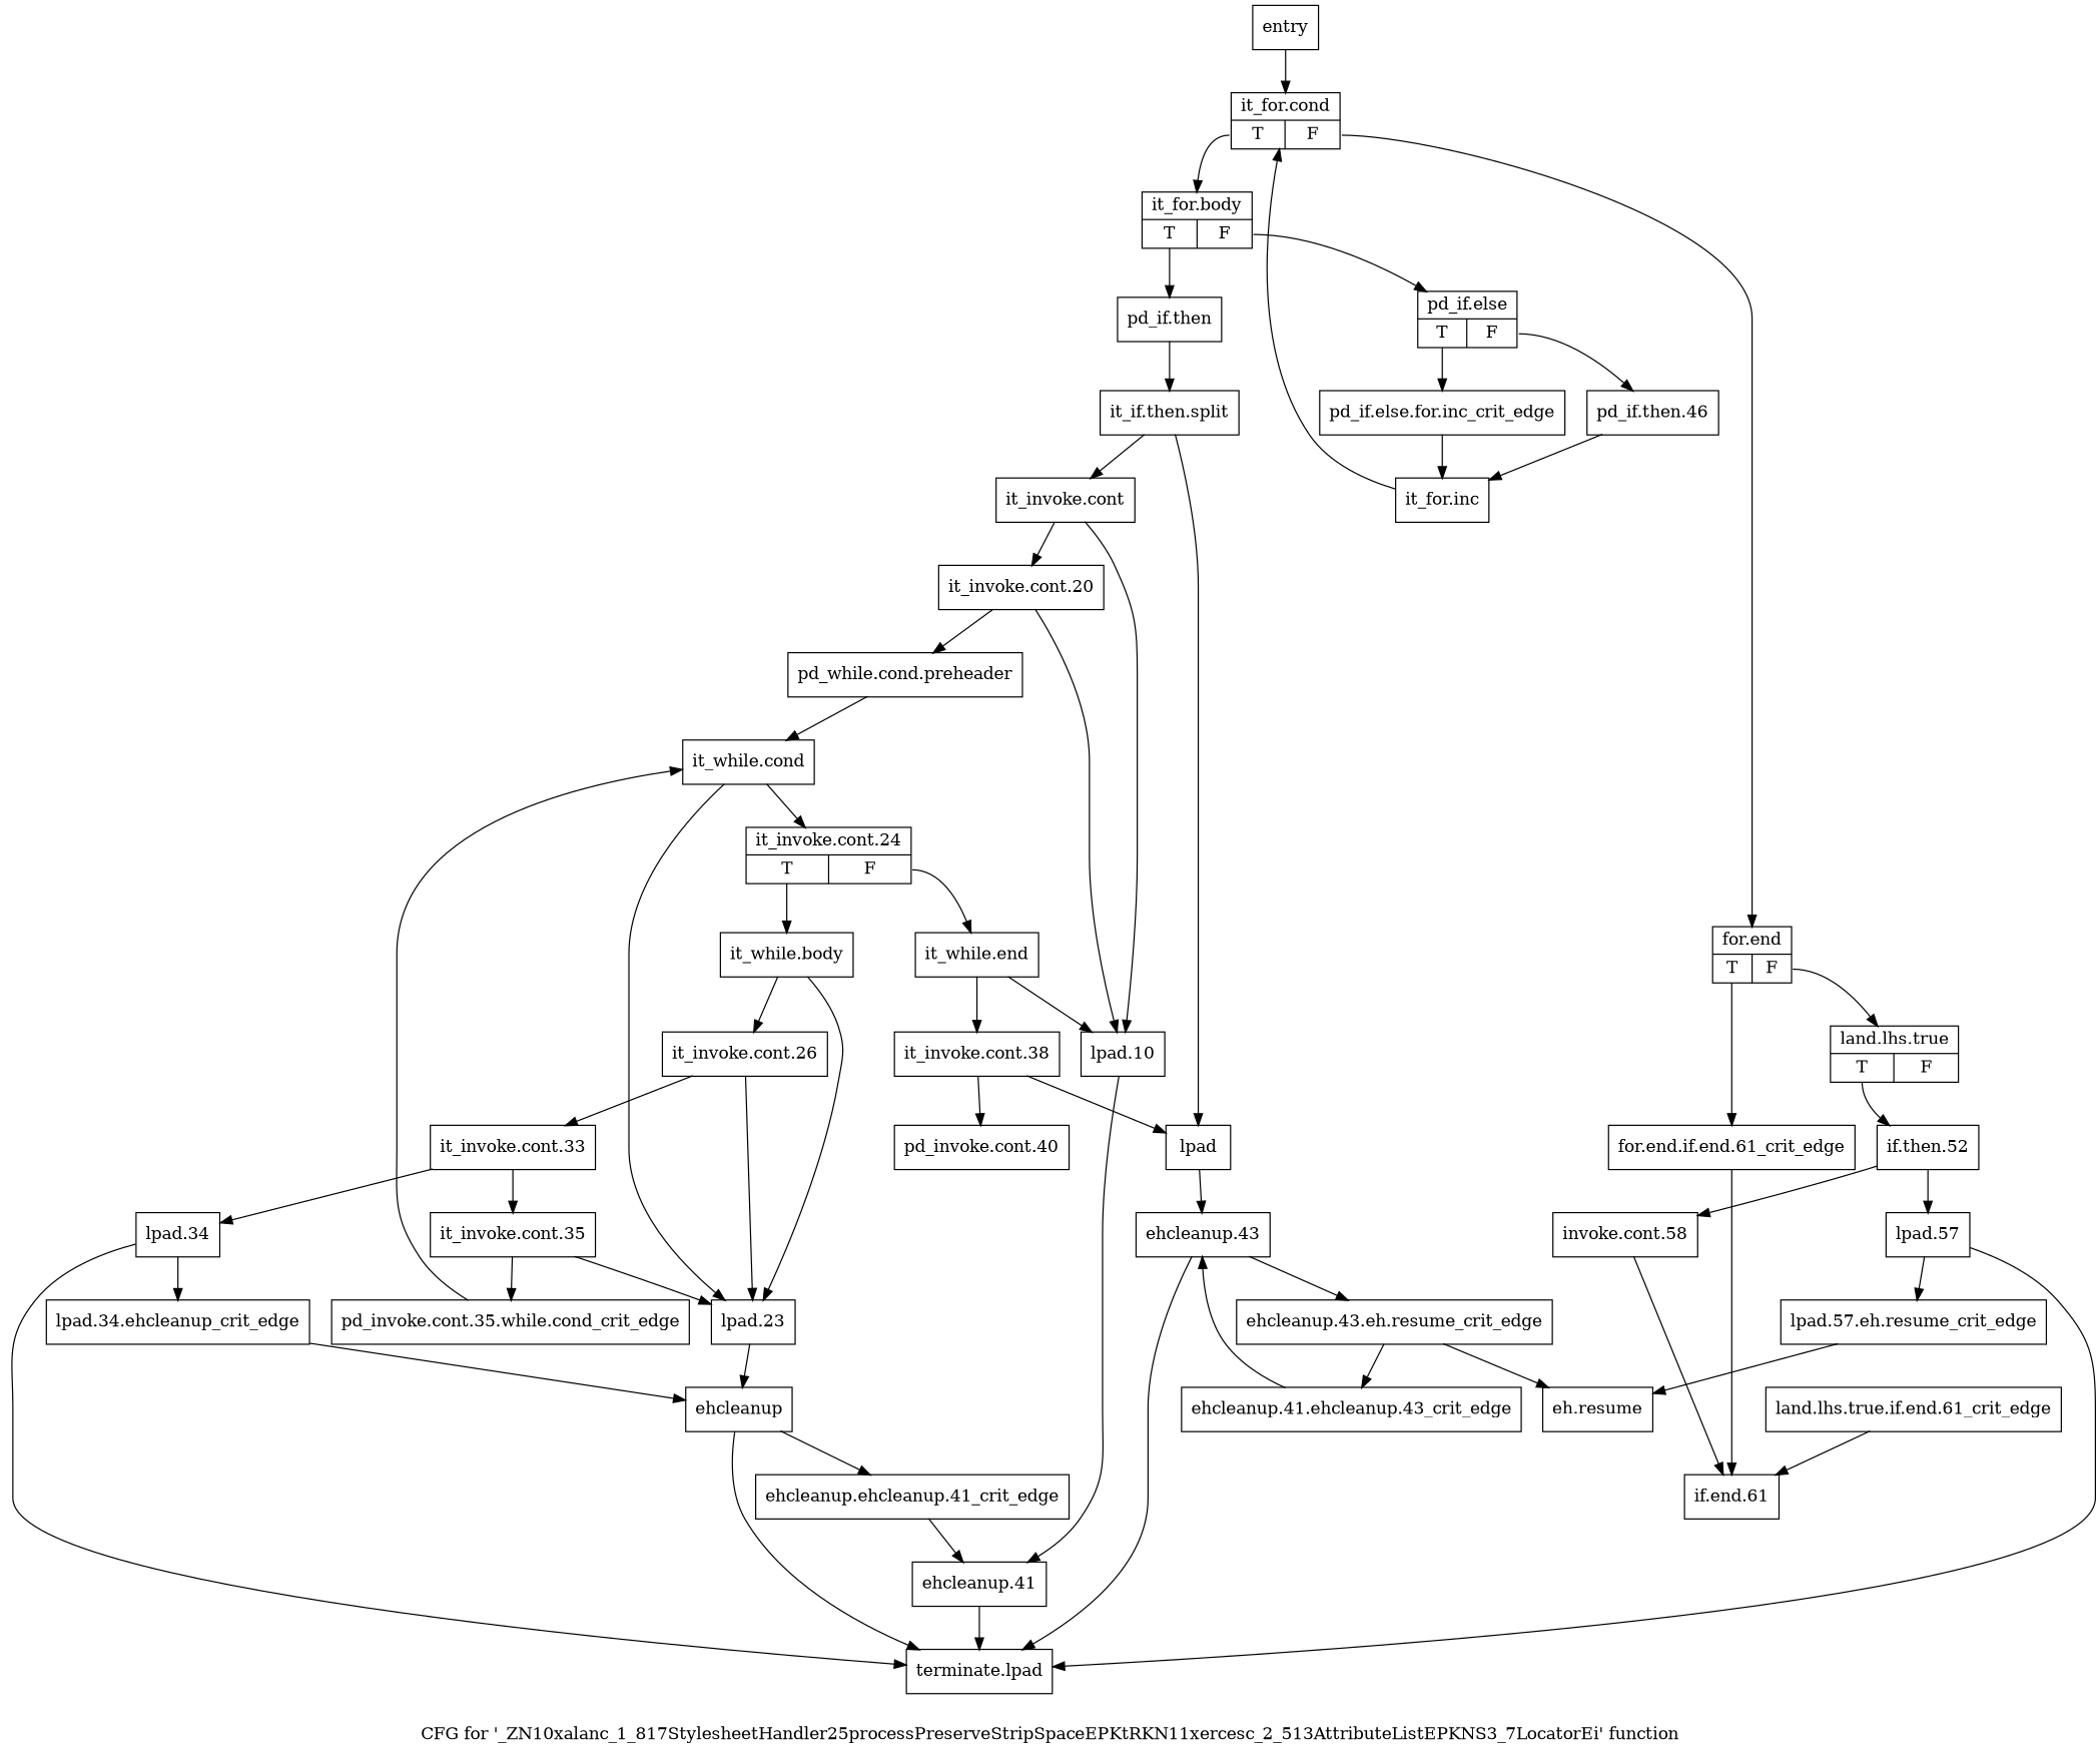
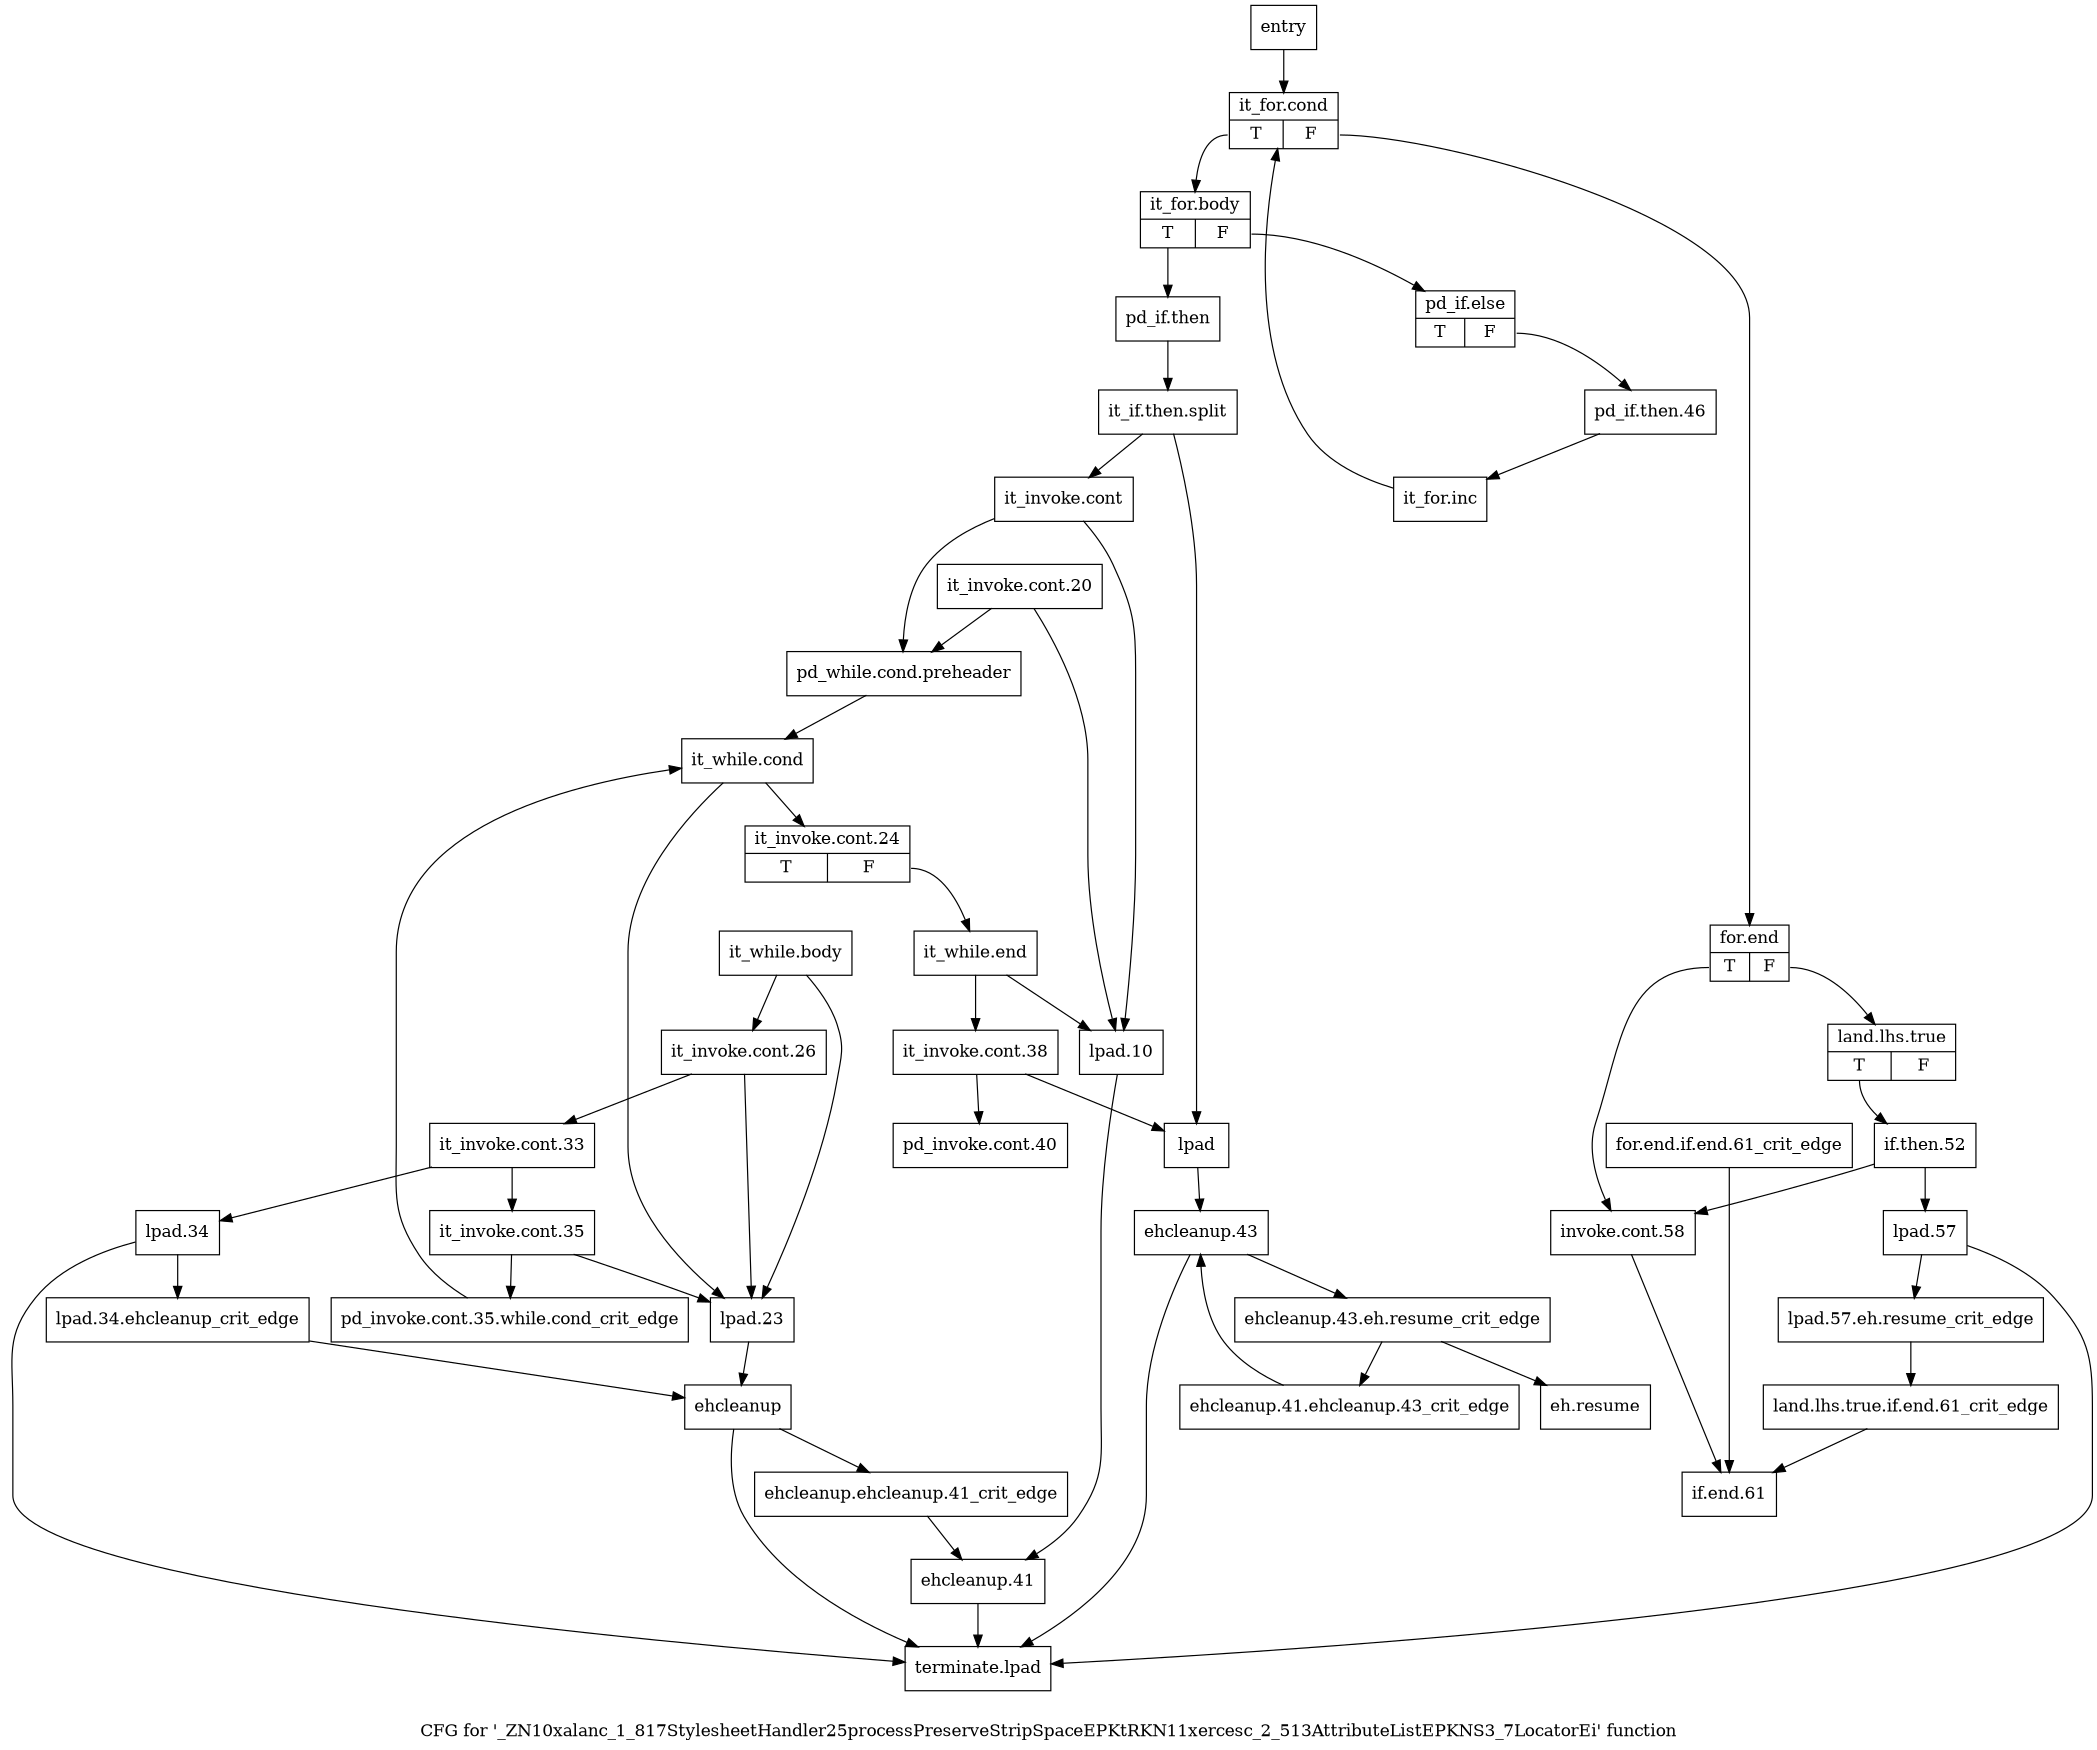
  digraph {
    fontname="DejaVu Serif"
    label="CFG for '_ZN10xalanc_1_817StylesheetHandler25processPreserveStripSpaceEPKtRKN11xercesc_2_513AttributeListEPKNS3_7LocatorEi' function"
    node [fontname="DejaVu Serif" shape=record]
    edge [fontname="DejaVu Serif"]
    n1 [label="{entry}"]
    n2 [label="{it_for.cond|{<s0>T|<s1>F}}"]
    n3 [label="{it_for.body|{<s0>T|<s1>F}}"]
    n4 [label="{for.end|{<s0>T|<s1>F}}"]
    n5 [label="{pd_if.then}"]
    n6 [label="{pd_if.else|{<s0>T|<s1>F}}"]
    n7 [label="{for.end.if.end.61_crit_edge}"]
    n8 [label="{land.lhs.true|{<s0>T|<s1>F}}"]
    n9 [label="{it_if.then.split}"]
-   n10 [label="{pd_if.else.for.inc_crit_edge}"]
    n11 [label="{pd_if.then.46}"]
    n12 [label="{if.end.61}"]
    n13 [label="{if.then.52}"]
    n14 [label="{it_invoke.cont}"]
    n15 [label="{lpad}"]
    n16 [label="{it_for.inc}"]
    n17 [label="{it_invoke.cont.20}"]
    n18 [label="{lpad.10}"]
    n19 [label="{ehcleanup.43}"]
    n20 [label="{pd_while.cond.preheader}"]
    n21 [label="{ehcleanup.41}"]
    n22 [label="{terminate.lpad}"]
    n23 [label="{ehcleanup.43.eh.resume_crit_edge}"]
    n24 [label="{it_while.cond}"]
    n25 [label="{it_invoke.cont.24|{<s0>T|<s1>F}}"]
    n26 [label="{lpad.23}"]
    n27 [label="{it_while.body}"]
    n28 [label="{it_while.end}"]
    n29 [label="{ehcleanup}"]
    n30 [label="{it_invoke.cont.26}"]
    n31 [label="{it_invoke.cont.38}"]
    n32 [label="{ehcleanup.ehcleanup.41_crit_edge}"]
    n33 [label="{it_invoke.cont.33}"]
    n34 [label="{pd_invoke.cont.40}"]
    n35 [label="{it_invoke.cont.35}"]
    n36 [label="{lpad.34}"]
    n37 [label="{pd_invoke.cont.35.while.cond_crit_edge}"]
    n38 [label="{lpad.34.ehcleanup_crit_edge}"]
    n39 [label="{ehcleanup.41.ehcleanup.43_crit_edge}"]
    n40 [label="{eh.resume}"]
    n41 [label="{invoke.cont.58}"]
    n42 [label="{lpad.57}"]
    n43 [label="{land.lhs.true.if.end.61_crit_edge}"]
    n44 [label="{lpad.57.eh.resume_crit_edge}"]
    n1 -> n2
    n2 -> n3 [tailport=s0]
    n2 -> n4 [tailport=s1]
    n3 -> n5 [tailport=s0]
    n3 -> n6 [tailport=s1]
-   n4 -> n7 [tailport=s0]
+   n4 -> n41 [tailport=s0]
    n4 -> n8 [tailport=s1]
    n5 -> n9
-   n6 -> n10 [tailport=s0]
    n6 -> n11 [tailport=s1]
    n7 -> n12
    n8 -> n13 [tailport=s0]
    n9 -> n14
    n9 -> n15
-   n10 -> n16
    n11 -> n16
    n13 -> n41
    n13 -> n42
-   n14 -> n17
+   n14 -> n20
    n14 -> n18
    n15 -> n19
    n16 -> n2
    n17 -> n18
    n17 -> n20
    n18 -> n21
    n19 -> n22
    n19 -> n23
    n20 -> n24
    n21 -> n22
    n23 -> n39
    n23 -> n40
    n24 -> n25
    n24 -> n26
-   n25 -> n27 [tailport=s0]
    n25 -> n28 [tailport=s1]
    n26 -> n29
    n27 -> n26
    n27 -> n30
    n28 -> n18
    n28 -> n31
    n29 -> n22
    n29 -> n32
    n30 -> n26
    n30 -> n33
    n31 -> n15
    n31 -> n34
    n32 -> n21
    n33 -> n35
    n33 -> n36
    n35 -> n26
    n35 -> n37
    n36 -> n22
    n36 -> n38
    n37 -> n24
    n38 -> n29
    n39 -> n19
    n41 -> n12
    n42 -> n22
    n42 -> n44
    n43 -> n12
-   n44 -> n40
+   n44 -> n43
  }
